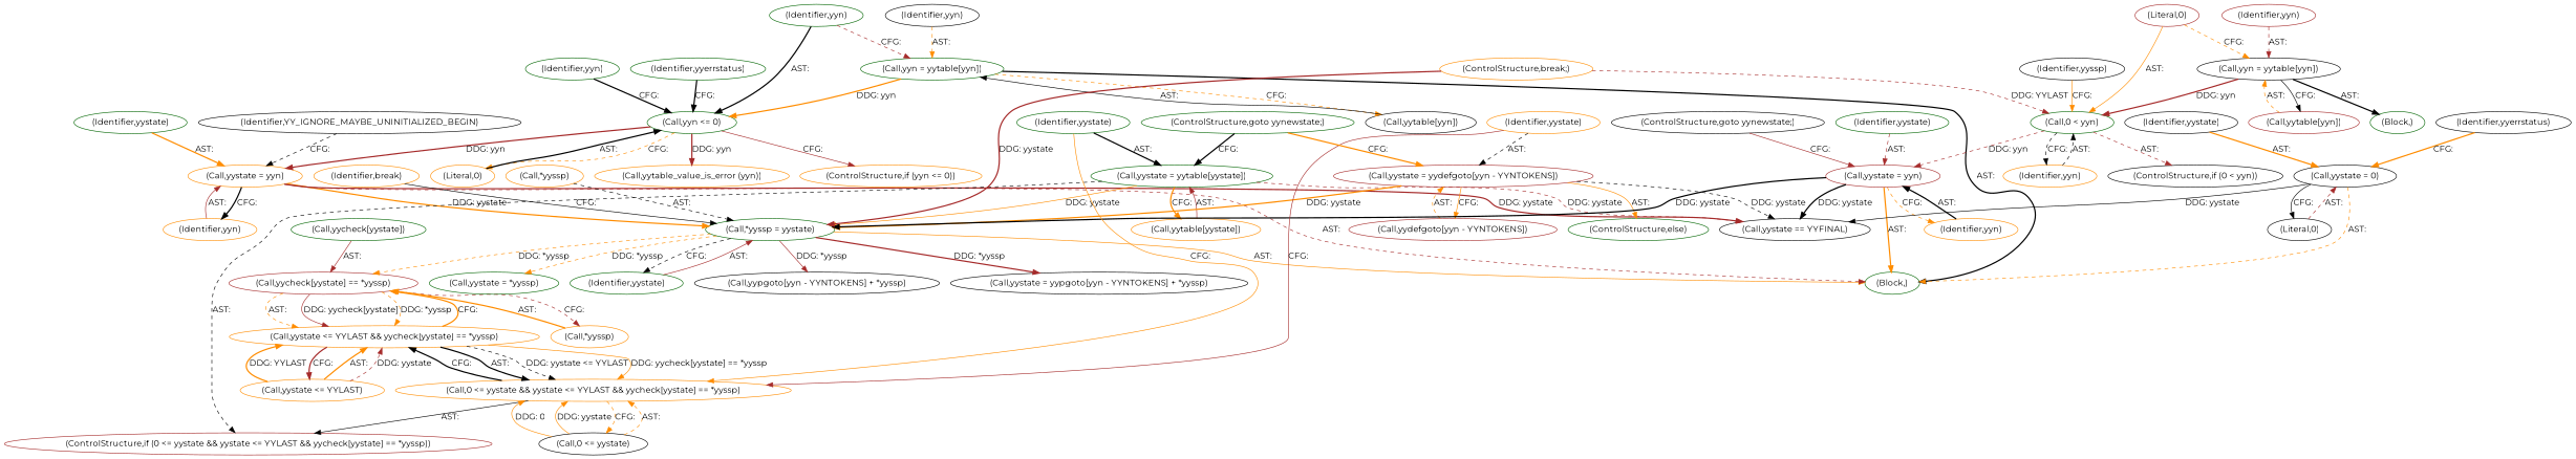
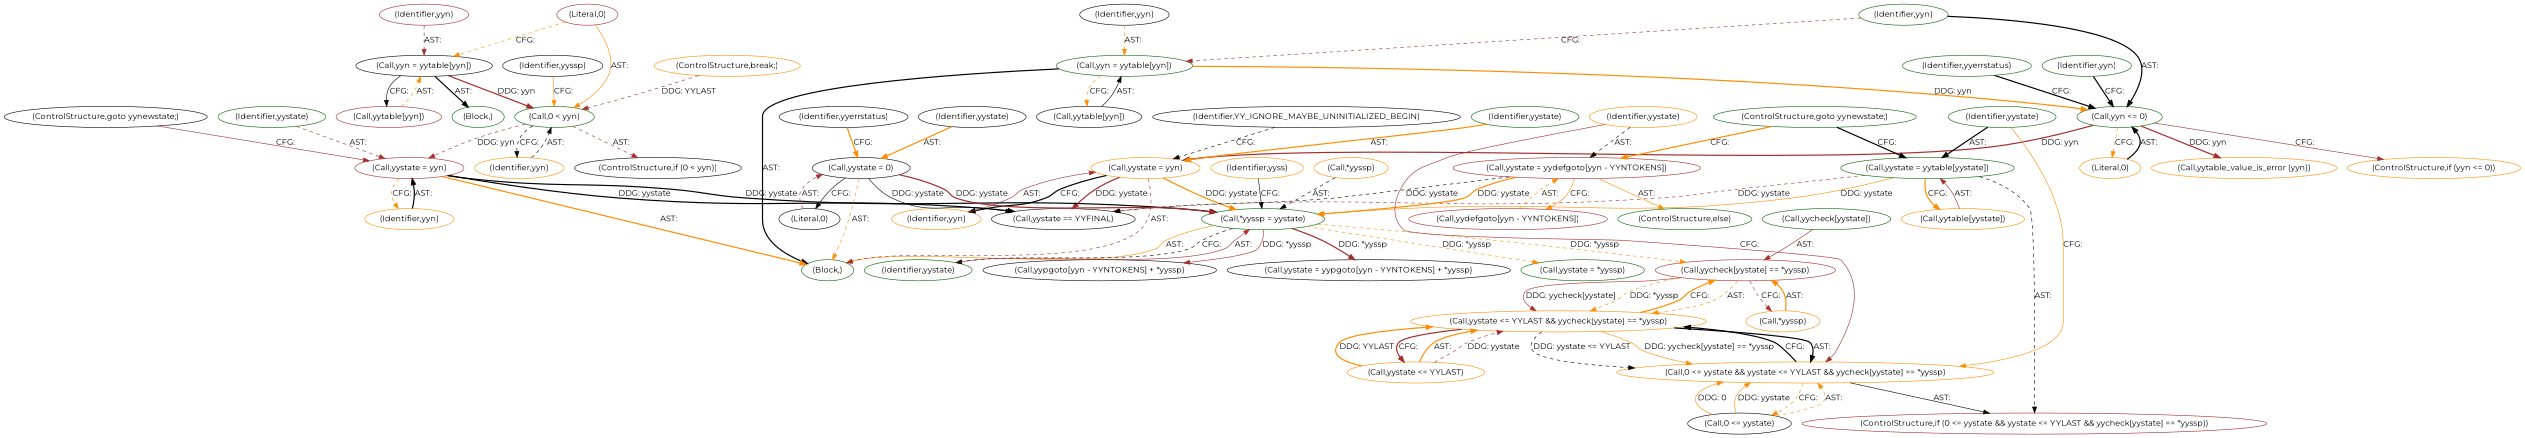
  digraph {
    fontname=Montserrat
    node [color=darkgreen fontname=Montserrat]
    edge [color=darkorange fontname=Montserrat style=dashed]
    n1 [color=brown label="(Call,yycheck[yystate] == *yyssp)"]
    n2 [color=darkorange label="(Call,yystate <= YYLAST && yycheck[yystate] == *yyssp)"]
    n3 [color=darkorange label="(Call,*yyssp)"]
    n4 [color=darkorange label="(Call,0 <= yystate && yystate <= YYLAST && yycheck[yystate] == *yyssp)"]
    n5 [color=darkorange label="(Call,yystate <= YYLAST)"]
    n6 [label="(Call,*yyssp = yystate)"]
    n7 [label="(Block,)"]
    n8 [color=black label="(Call,yystate = yypgoto[yyn - YYNTOKENS] + *yyssp)"]
    n9 [label="(Call,yystate = *yyssp)"]
    n10 [label="(Identifier,yystate)"]
    n11 [color=black label="(Call,yypgoto[yyn - YYNTOKENS] + *yyssp)"]
    n12 [color=darkorange label="(Call,yystate = yyn)"]
    n13 [color=darkorange label="(Identifier,yyn)"]
    n14 [color=black label="(Call,yystate == YYFINAL)"]
    n15 [label="(Call,yyn <= 0)"]
    n16 [color=darkorange label="(Literal,0)"]
    n17 [color=darkorange label="(Call,yytable_value_is_error (yyn))"]
    n18 [color=darkorange label="(ControlStructure,if (yyn <= 0))"]
    n19 [label="(Call,yyn = yytable[yyn])"]
    n20 [color=black label="(Call,yytable[yyn])"]
    n21 [label="(Call,yystate = yytable[yystate])"]
    n22 [color=brown label="(ControlStructure,if (0 <= yystate && yystate <= YYLAST && yycheck[yystate] == *yyssp))"]
    n23 [color=darkorange label="(Call,yytable[yystate])"]
    n24 [color=brown label="(Call,yystate = yydefgoto[yyn - YYNTOKENS])"]
    n25 [color=brown label="(Call,yydefgoto[yyn - YYNTOKENS])"]
    n26 [label="(ControlStructure,else)"]
    n27 [color=brown label="(Call,yystate = yyn)"]
    n28 [color=darkorange label="(Identifier,yyn)"]
    n29 [label="(Call,0 < yyn)"]
    n30 [color=darkorange label="(Identifier,yyn)"]
    n31 [color=black label="(ControlStructure,if (0 < yyn))"]
    n32 [color=black label="(Call,yyn = yytable[yyn])"]
    n33 [color=brown label="(Call,yytable[yyn])"]
    n34 [label="(Block,)"]
    n35 [color=black label="(Call,yystate = 0)"]
    n36 [color=black label="(Literal,0)"]
    n37 [color=black label="(Call,0 <= yystate)"]
    n38 [color=black label="(Identifier,yyn)"]
    n39 [color=brown label="(Literal,0)"]
    n40 [color=black label="(Identifier,yyerrstatus)"]
    n41 [color=darkorange label="(Identifier,yystate)"]
    n42 [label="(Call,yycheck[yystate])"]
    n43 [color=brown label="(Identifier,yyn)"]
    n44 [color=darkorange label="(Call,*yyssp)"]
    n45 [label="(Identifier,yyerrstatus)"]
    n46 [label="(Identifier,yystate)"]
    n47 [label="(Identifier,yyn)"]
    n48 [label="(Identifier,yyn)"]
-   n49 [color=darkorange label="(Identifier,break)"]
+   n49 [color=darkorange label="(Identifier,yyss)"]
    n50 [color=black label="(Identifier,yystate)"]
    n51 [color=black label="(Identifier,YY_IGNORE_MAYBE_UNINITIALIZED_BEGIN)"]
    n52 [label="(Identifier,yystate)"]
    n53 [color=black label="(ControlStructure,goto yynewstate;)"]
    n54 [label="(Identifier,yystate)"]
    n55 [color=darkorange label="(ControlStructure,break;)"]
    n56 [color=black label="(Identifier,yyssp)"]
    n57 [label="(ControlStructure,goto yynewstate;)"]
    n1 -> n2 [label="AST: "]
    n1 -> n2 [color=brown label="DDG: yycheck[yystate]" style=solid]
    n1 -> n2 [label="DDG: *yyssp"]
    n1 -> n3 [color=brown label="CFG: "]
    n2 -> n1 [label="CFG: " style=bold]
    n2 -> n4 [color=black label="AST: " style=bold]
    n2 -> n4 [color=black label="DDG: yystate <= YYLAST"]
    n2 -> n4 [label="DDG: yycheck[yystate] == *yyssp" style=solid]
    n2 -> n5 [color=brown label="CFG: " style=bold]
    n3 -> n1 [label="AST: " style=bold]
    n4 -> n2 [color=black label="CFG: " style=bold]
    n4 -> n22 [color=black label="AST: " style=solid]
    n4 -> n37 [label="CFG: "]
    n5 -> n2 [label="AST: " style=bold]
    n5 -> n2 [color=brown label="DDG: yystate"]
    n5 -> n2 [label="DDG: YYLAST" style=bold]
    n6 -> n1 [label="DDG: *yyssp"]
    n6 -> n7 [label="AST: " style=solid]
    n6 -> n8 [color=brown label="DDG: *yyssp" style=bold]
    n6 -> n9 [label="DDG: *yyssp"]
    n6 -> n10 [color=black label="CFG: "]
    n6 -> n11 [color=brown label="DDG: *yyssp" style=solid]
    n10 -> n6 [color=brown label="AST: " style=solid]
    n12 -> n6 [label="DDG: yystate" style=bold]
    n12 -> n7 [color=brown label="AST: "]
    n12 -> n13 [color=black label="CFG: " style=bold]
    n12 -> n14 [color=brown label="DDG: yystate" style=bold]
    n13 -> n12 [color=brown label="AST: " style=solid]
    n15 -> n12 [color=brown label="DDG: yyn" style=bold]
    n15 -> n16 [label="CFG: "]
    n15 -> n17 [color=brown label="DDG: yyn" style=bold]
    n15 -> n18 [color=brown label="CFG: " style=solid]
    n16 -> n15 [color=black label="AST: " style=bold]
    n19 -> n7 [color=black label="AST: " style=bold]
    n19 -> n15 [label="DDG: yyn" style=bold]
    n19 -> n20 [label="CFG: "]
    n20 -> n19 [color=black label="AST: " style=solid]
    n21 -> n6 [label="DDG: yystate" style=solid]
    n21 -> n14 [color=brown label="DDG: yystate"]
    n21 -> n22 [color=black label="AST: "]
    n21 -> n23 [label="CFG: " style=bold]
    n23 -> n21 [color=brown label="AST: " style=solid]
    n24 -> n6 [label="DDG: yystate" style=bold]
    n24 -> n14 [color=black label="DDG: yystate"]
    n24 -> n25 [label="CFG: " style=solid]
    n24 -> n26 [label="AST: " style=solid]
    n25 -> n24 [label="AST: "]
    n27 -> n6 [color=black label="DDG: yystate" style=bold]
    n27 -> n7 [label="AST: " style=bold]
    n27 -> n14 [color=black label="DDG: yystate" style=bold]
    n27 -> n28 [label="CFG: "]
    n28 -> n27 [color=black label="AST: " style=bold]
    n29 -> n27 [color=brown label="DDG: yyn"]
    n29 -> n30 [color=black label="CFG: "]
    n29 -> n31 [color=brown label="AST: "]
    n30 -> n29 [color=black label="AST: "]
    n32 -> n29 [color=brown label="DDG: yyn" style=bold]
    n32 -> n33 [color=black label="CFG: " style=solid]
    n32 -> n34 [color=black label="AST: " style=bold]
    n33 -> n32 [label="AST: "]
-   n55 -> n6 [color=brown label="DDG: yystate" style=bold]
+   n35 -> n6 [color=brown label="DDG: yystate" style=bold]
    n35 -> n7 [label="AST: "]
    n35 -> n14 [color=black label="DDG: yystate" style=solid]
    n35 -> n36 [color=black label="CFG: " style=solid]
    n36 -> n35 [color=brown label="AST: "]
    n37 -> n4 [label="AST: "]
    n37 -> n4 [label="DDG: 0" style=solid]
    n37 -> n4 [label="DDG: yystate" style=solid]
    n38 -> n19 [label="AST: "]
    n39 -> n29 [label="AST: " style=solid]
    n39 -> n32 [label="CFG: "]
    n40 -> n35 [label="CFG: " style=bold]
    n41 -> n4 [color=brown label="CFG: " style=solid]
    n41 -> n24 [color=black label="AST: "]
    n42 -> n1 [color=brown label="AST: " style=solid]
    n43 -> n32 [color=brown label="AST: "]
    n44 -> n6 [color=black label="AST: "]
    n45 -> n15 [color=black label="CFG: " style=bold]
    n46 -> n12 [label="AST: " style=bold]
    n47 -> n15 [color=black label="CFG: " style=bold]
    n48 -> n15 [color=black label="AST: " style=bold]
    n48 -> n19 [color=brown label="CFG: "]
    n49 -> n6 [color=black label="CFG: " style=solid]
    n50 -> n35 [label="AST: " style=bold]
    n51 -> n12 [color=black label="CFG: "]
    n52 -> n4 [label="CFG: " style=solid]
    n52 -> n21 [color=black label="AST: " style=bold]
    n53 -> n27 [color=brown label="CFG: " style=solid]
    n54 -> n27 [color=brown label="AST: "]
    n55 -> n29 [color=brown label="DDG: YYLAST"]
    n56 -> n29 [label="CFG: " style=solid]
    n57 -> n21 [color=black label="CFG: " style=bold]
    n57 -> n24 [label="CFG: " style=bold]
  }
